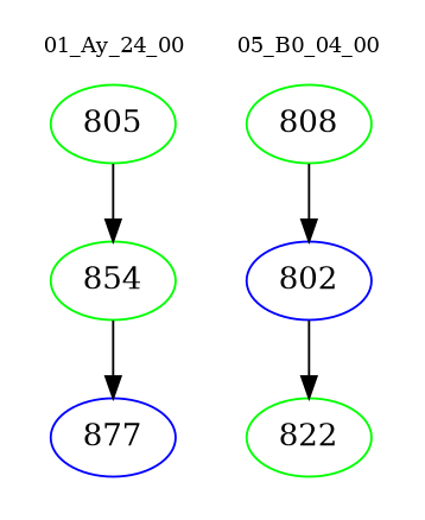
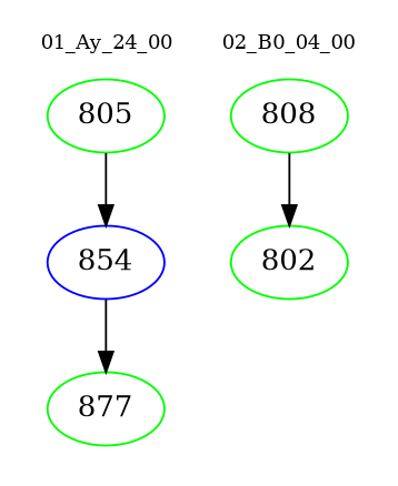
  digraph {
    node [color=green]
    edge [color=black]
    n1 [label=805]
-   n2 [label=854]
-   n3 [color=blue label=877]
+   n2 [color=blue label=854]
+   n3 [label=877]
    n4 [label=808]
-   n5 [color=blue label=802]
-   n6 [label=822]
+   n5 [label=802]
    subgraph cluster_1 {
      color=white
      fontsize=10
      label="01_Ay_24_00"
      n1
      n2
      n3
    }
    subgraph cluster_2 {
      color=white
      fontsize=10
-     label="05_B0_04_00"
+     label="02_B0_04_00"
      n4
      n5
-     n6
    }
    n1 -> n2
    n2 -> n3
    n4 -> n5
-   n5 -> n6
  }
